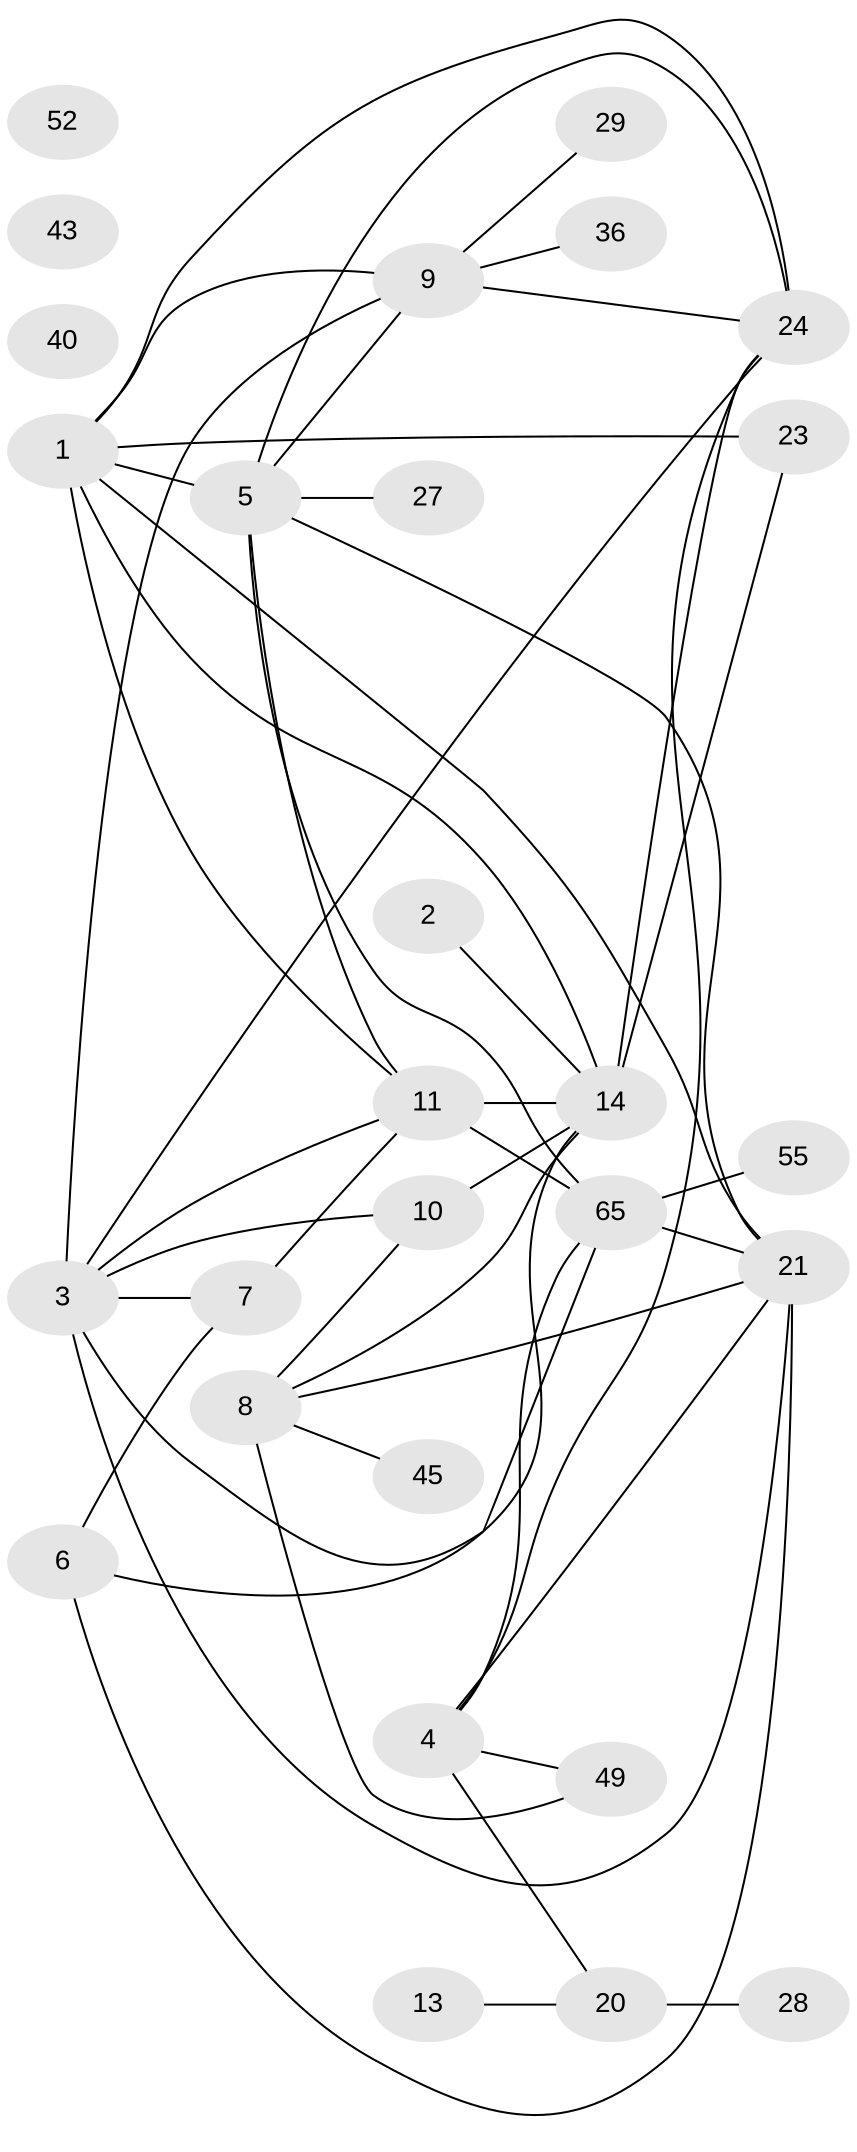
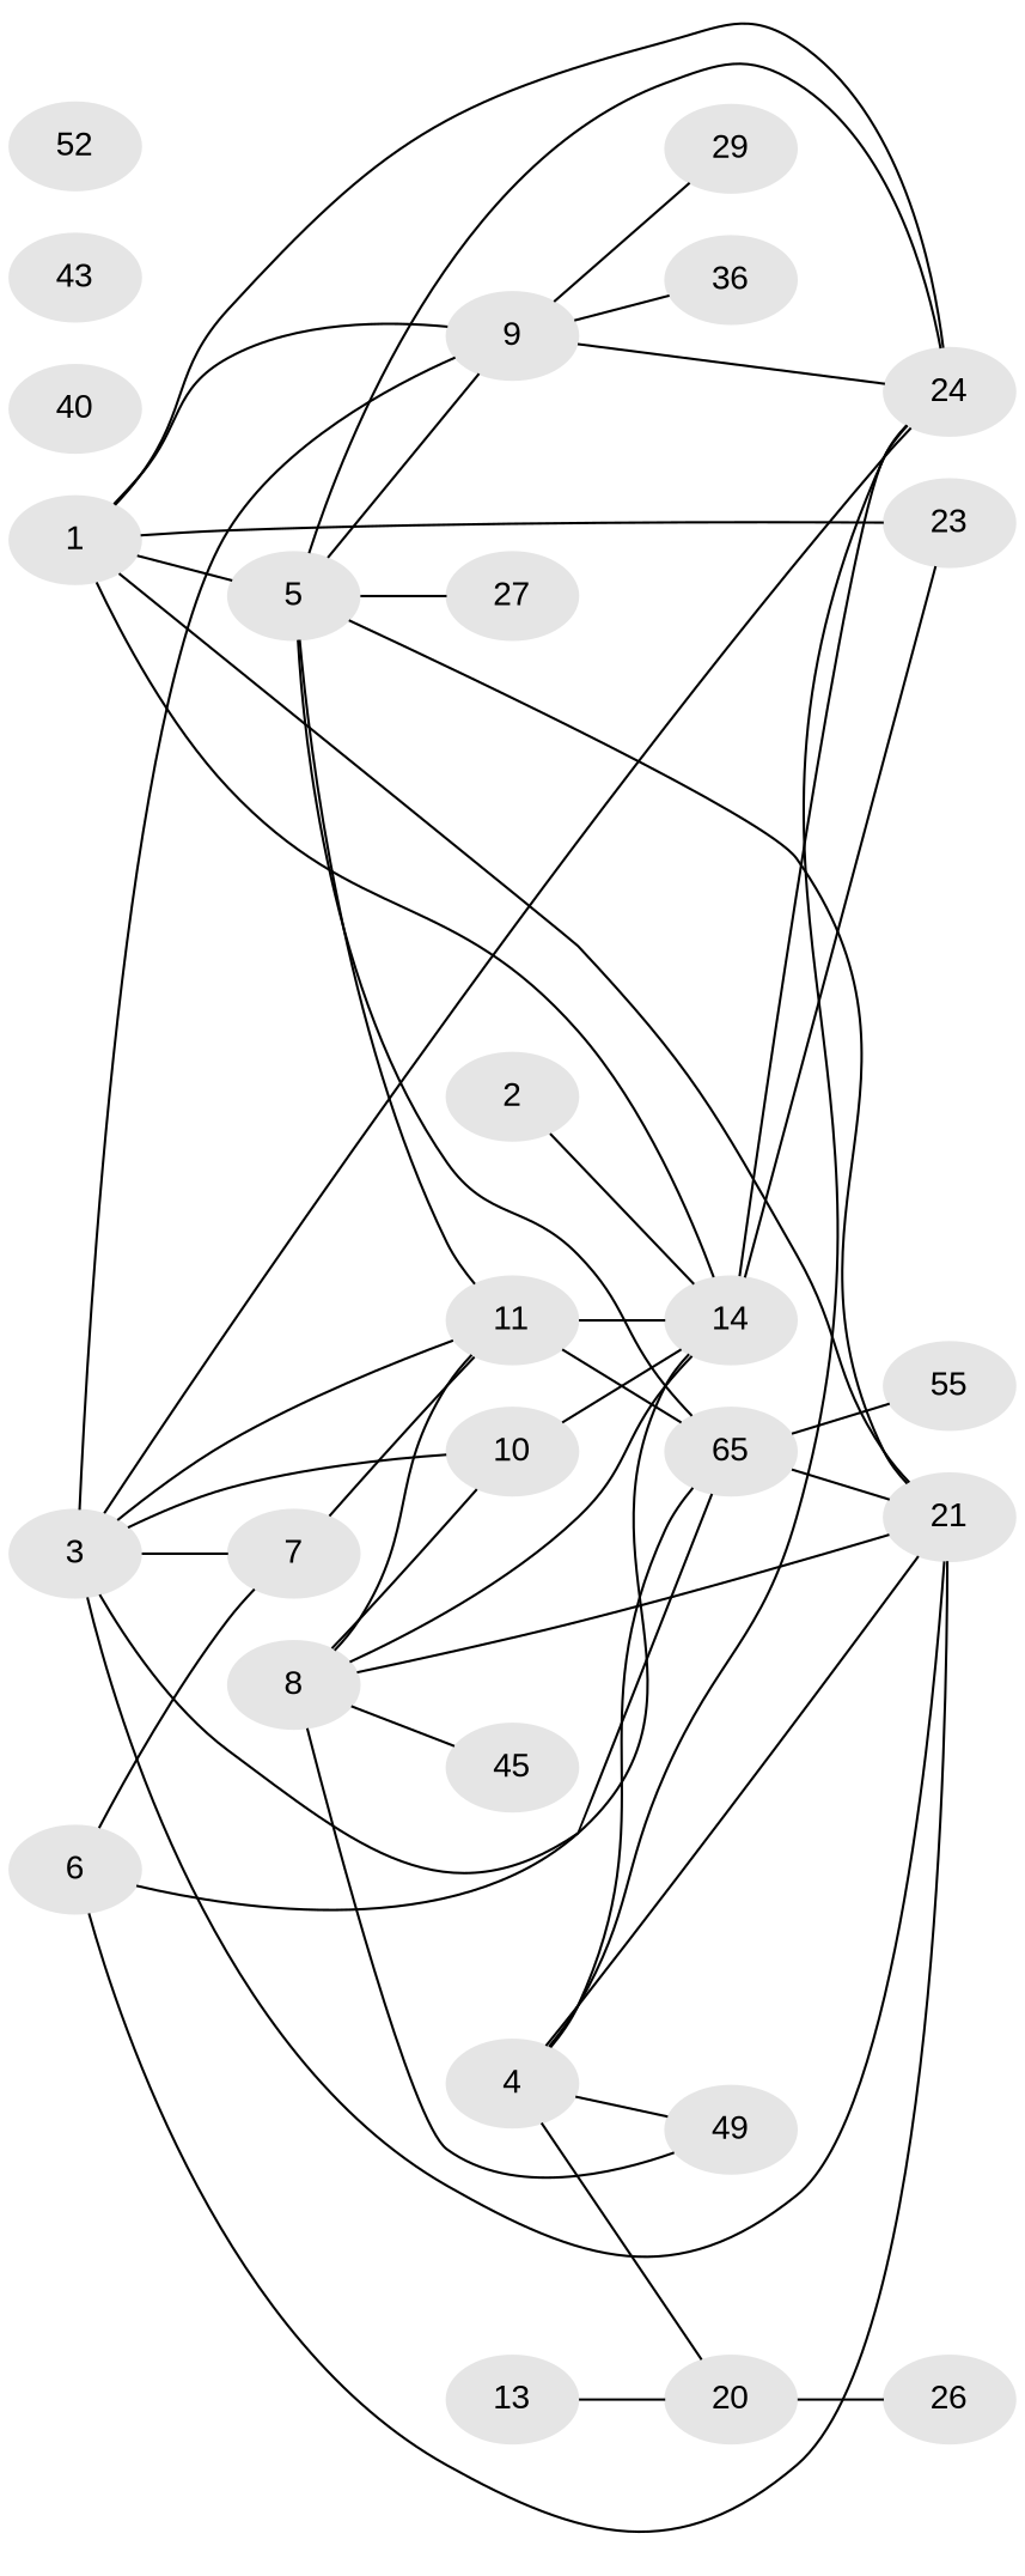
  graph {
    fontname="Liberation Sans"
    rankdir=LR
    node [color=gray90 fontname="Liberation Sans" style=filled]
    edge [fontname="Liberation Sans"]
    1 [super="+17+44"]
    5 [super="+50+38"]
    9 [super="+35+25"]
    11 [super="+22"]
    21 [super="+28+33"]
    23
    24 [super="+48"]
    14 [super="+54+51"]
    n9 [label=65 super="+19+39"]
    27
    29
    36
    2
    3 [super="+46+32"]
    7
    10 [super="+37"]
    55
    4 [super="+12+16"]
    49
    20 [super="+42"]
-   26 [label=28]
+   26
    6 [super="+18"]
    8 [super="+41"]
    45
    13 [super="+31"]
    40
    43
    n28 [label=52]
    1 -- 5
    1 -- 9
-   1 -- 11
+   8 -- 11
    1 -- 21
    1 -- 23 [weight=2]
    1 -- 24
    1 -- 14
    5 -- 9
    5 -- 11
    5 -- 21
    5 -- 24
    5 -- n9
    5 -- 27
    9 -- 24
    9 -- 29
    9 -- 36
    11 -- 14
    11 -- n9
    14 -- 23
    14 -- 24
    n9 -- 21 [weight=3]
    n9 -- 55
    2 -- 14
    3 -- 9
    3 -- 11
    3 -- 21
    3 -- 24
    3 -- n9 [weight=3]
    3 -- 7
    3 -- 10
    7 -- 11
    10 -- 14 [weight=2]
    4 -- 21
    4 -- 24
    4 -- n9
    4 -- 49
    4 -- 20
    20 -- 26
    6 -- 21
    6 -- 14
    6 -- 7 [weight=2]
    8 -- 21
    8 -- 14
    8 -- 10 [weight=2]
    8 -- 49
    8 -- 45
    13 -- 20
  }
